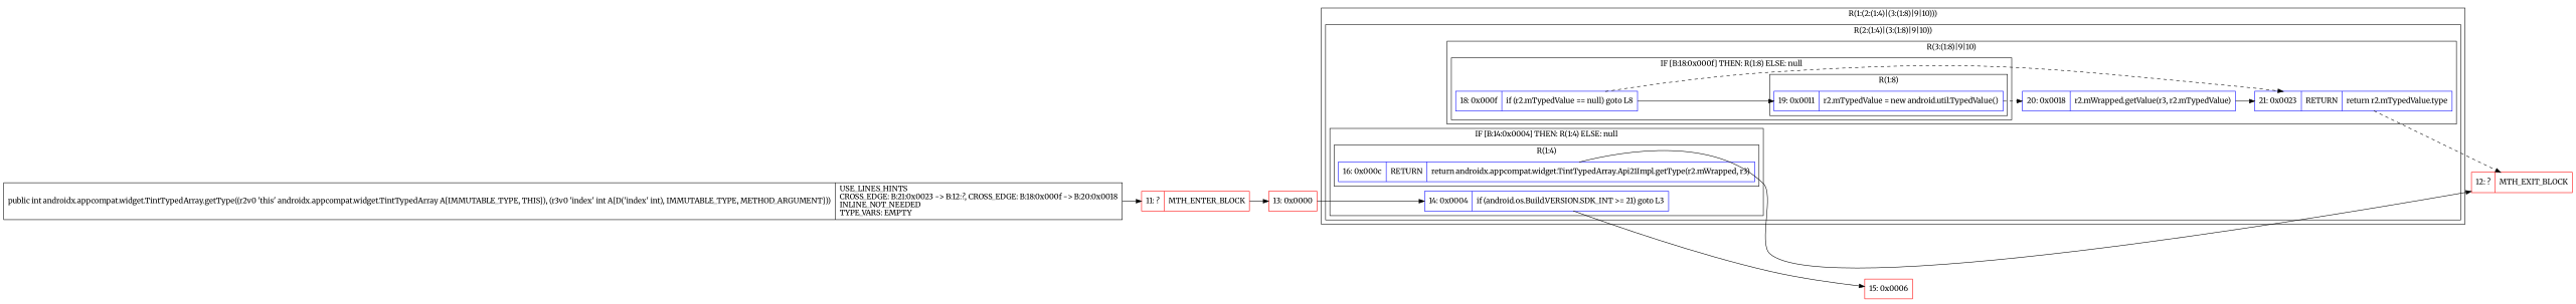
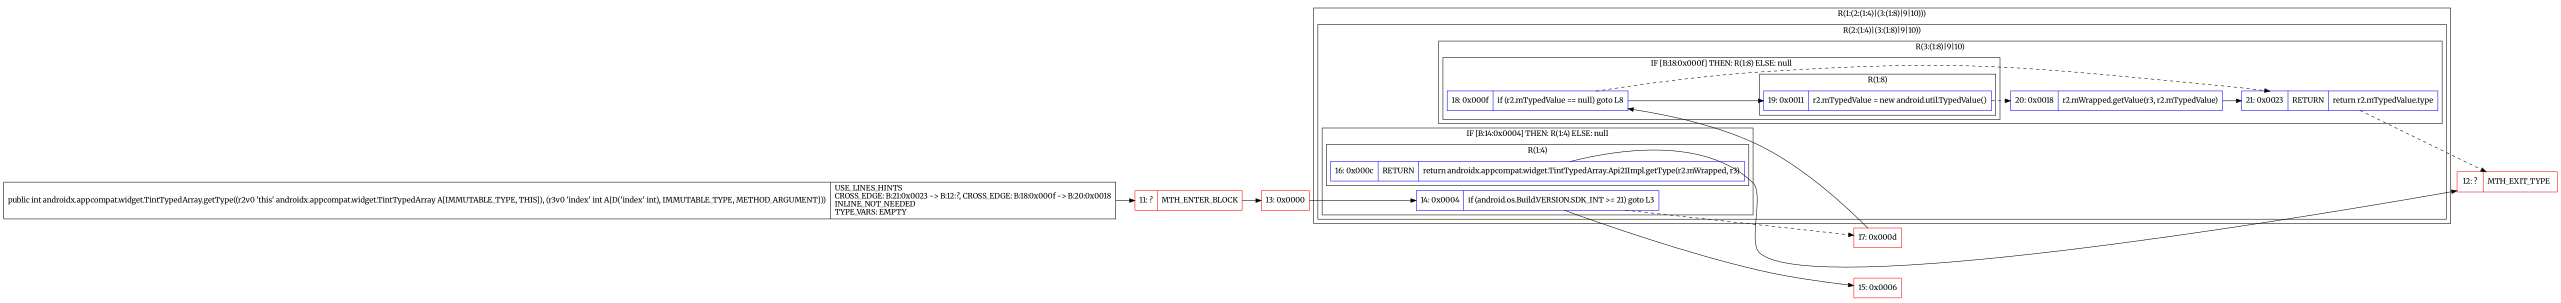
  digraph {
    fontname=Merriweather
    rankdir=LR
    node [color=blue fontname=Merriweather shape=record]
    edge [fontname=Merriweather]
    n1 [label="{16\:\ 0x000c|RETURN\l|return androidx.appcompat.widget.TintTypedArray.Api21Impl.getType(r2.mWrapped, r3)\l}"]
    n2 [label="{14\:\ 0x0004|if (android.os.Build.VERSION.SDK_INT \>= 21) goto L3\l}"]
    n3 [label="{19\:\ 0x0011|r2.mTypedValue = new android.util.TypedValue()\l}"]
    n4 [label="{18\:\ 0x000f|if (r2.mTypedValue == null) goto L8\l}"]
    n5 [label="{20\:\ 0x0018|r2.mWrapped.getValue(r3, r2.mTypedValue)\l}"]
    n6 [label="{21\:\ 0x0023|RETURN\l|return r2.mTypedValue.type\l}"]
-   n7 [color=red label="{12\:\ ?|MTH_EXIT_BLOCK\l}"]
+   n7 [color=red label="{12\:\ ?|MTH_EXIT_TYPE\l}"]
    n8 [color=red label="{15\:\ 0x0006}"]
+   n9 [color=red label="{17\:\ 0x000d}"]
    n10 [color=red label="{11\:\ ?|MTH_ENTER_BLOCK\l}"]
    n11 [color=red label="{13\:\ 0x0000}"]
    n12 [label="{public int androidx.appcompat.widget.TintTypedArray.getType((r2v0 'this' androidx.appcompat.widget.TintTypedArray A[IMMUTABLE_TYPE, THIS]), (r3v0 'index' int A[D('index' int), IMMUTABLE_TYPE, METHOD_ARGUMENT]))  | USE_LINES_HINTS\lCROSS_EDGE: B:21:0x0023 \-\> B:12:?, CROSS_EDGE: B:18:0x000f \-\> B:20:0x0018\lINLINE_NOT_NEEDED\lTYPE_VARS: EMPTY\l}" color=""]
    subgraph cluster_1 {
      label="R(1:(2:(1:4)|(3:(1:8)|9|10)))"
      subgraph cluster_2 {
        label="R(2:(1:4)|(3:(1:8)|9|10))"
        subgraph cluster_3 {
          label="IF [B:14:0x0004] THEN: R(1:4) ELSE: null"
          n2
          subgraph cluster_4 {
            label="R(1:4)"
            n1
          }
        }
        subgraph cluster_5 {
          label="R(3:(1:8)|9|10)"
          n5
          n6
          subgraph cluster_6 {
            label="IF [B:18:0x000f] THEN: R(1:8) ELSE: null"
            n4
            subgraph cluster_7 {
              label="R(1:8)"
              n3
            }
          }
        }
      }
    }
    n1 -> n7
    n2 -> n8
+   n2 -> n9 [style=dashed]
    n3 -> n5 [style=dashed]
    n4 -> n3
    n4 -> n6 [style=dashed]
    n5 -> n6
    n6 -> n7 [style=dashed]
+   n9 -> n4
    n10 -> n11
    n11 -> n2
    n12 -> n10
  }
